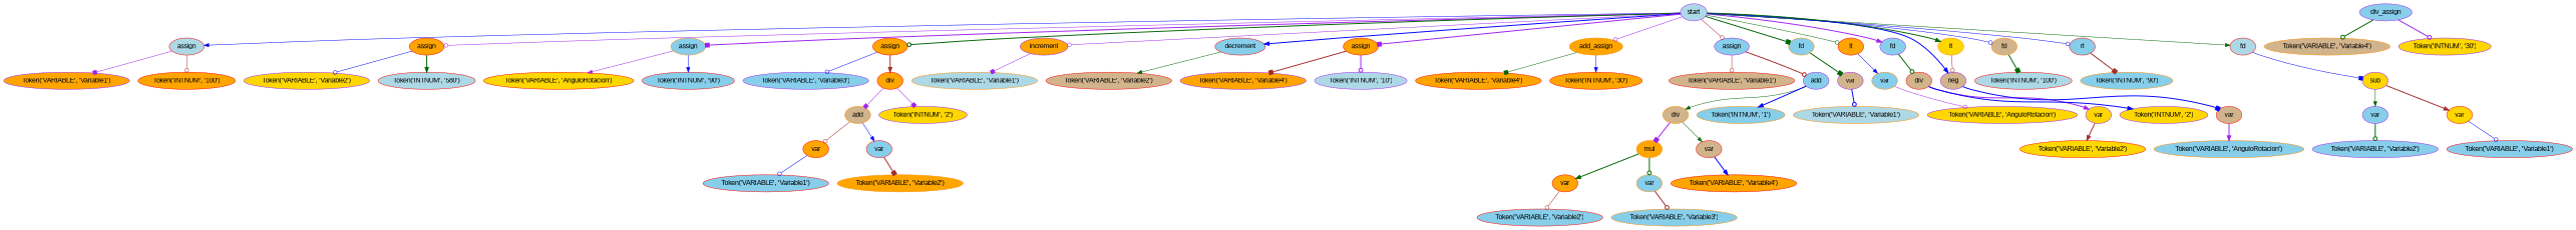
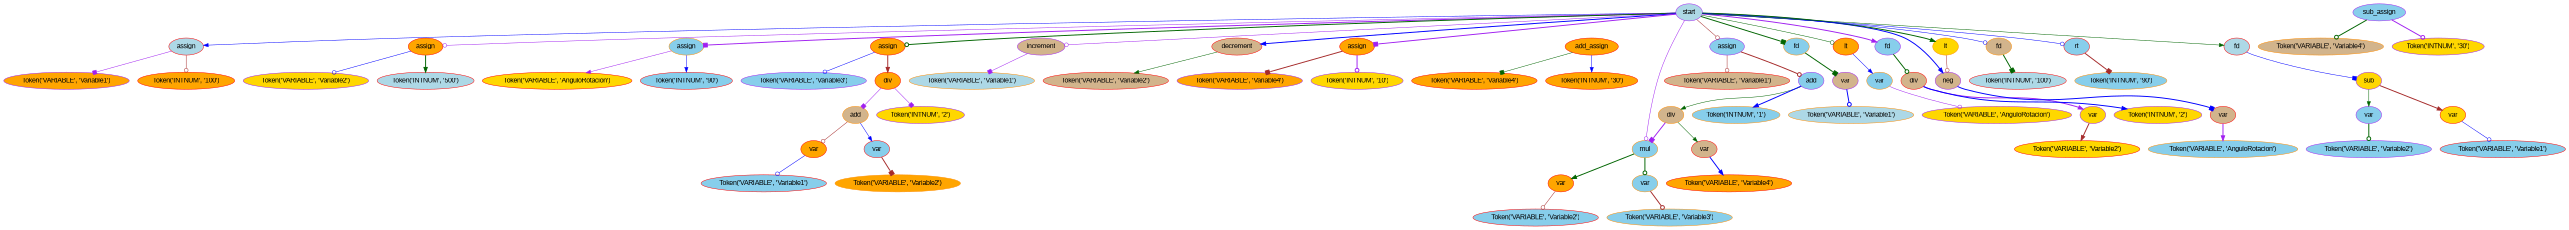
  digraph {
    fontname="Liberation Sans"
    rankdir=TD
    node [color=red fillcolor=skyblue fontname="Liberation Sans" style=filled]
    edge [arrowhead=odot color=blue fontname="Liberation Sans" style=solid]
    n1 [color=purple fillcolor=orange label="Token('VARIABLE', 'Variable1')"]
    n2 [fillcolor=orange label="Token('INTNUM', '100')"]
    n3 [fillcolor=lightblue label=assign]
    n4 [color=purple fillcolor=gold label="Token('VARIABLE', 'Variable2')"]
-   n5 [fillcolor=lightblue label="Token('INTNUM', '580')"]
+   n5 [fillcolor=lightblue label="Token('INTNUM', '500')"]
    n6 [fillcolor=orange label=assign]
    n7 [fillcolor=gold label="Token('VARIABLE', 'AnguloRotacion')"]
    n8 [label="Token('INTNUM', '90')"]
    n9 [color=darkorange label=assign]
    n10 [color=purple label="Token('VARIABLE', 'Variable3')"]
    n11 [label="Token('VARIABLE', 'Variable1')"]
    n12 [fillcolor=orange label=var]
    n13 [color=darkorange fillcolor=orange label="Token('VARIABLE', 'Variable2')"]
    n14 [label=var]
    n15 [color=darkorange fillcolor=tan label=add]
    n16 [color=purple fillcolor=gold label="Token('INTNUM', '2')"]
    n17 [fillcolor=orange label=div]
    n18 [fillcolor=orange label=assign]
    n19 [color=darkorange fillcolor=lightblue label="Token('VARIABLE', 'Variable1')"]
-   n20 [color=purple fillcolor=orange label=increment]
+   n20 [color=purple fillcolor=tan label=increment]
    n21 [fillcolor=tan label="Token('VARIABLE', 'Variable2')"]
-   n22 [label=decrement]
+   n22 [fillcolor=tan label=decrement]
    n23 [color=purple fillcolor=orange label="Token('VARIABLE', 'Variable4')"]
-   n24 [color=purple fillcolor=lightblue label="Token('INTNUM', '10')"]
+   n24 [color=purple fillcolor=gold label="Token('INTNUM', '10')"]
    n25 [fillcolor=orange label=assign]
    n26 [fillcolor=orange label="Token('VARIABLE', 'Variable4')"]
    n27 [fillcolor=orange label="Token('INTNUM', '30')"]
-   n28 [color=darkorange fillcolor=orange label=add_assign]
+   n28 [fillcolor=orange label=add_assign]
    n29 [color=darkorange fillcolor=tan label="Token('VARIABLE', 'Variable4')"]
    n30 [color=purple fillcolor=gold label="Token('INTNUM', '30')"]
-   n31 [color=purple label=div_assign]
+   n31 [color=purple label=sub_assign]
    n32 [fillcolor=tan label="Token('VARIABLE', 'Variable1')"]
    n33 [label="Token('VARIABLE', 'Variable2')"]
    n34 [fillcolor=orange label=var]
    n35 [color=darkorange label="Token('VARIABLE', 'Variable3')"]
    n36 [color=darkorange label=var]
-   n37 [color=darkorange fillcolor=orange label=mul]
+   n37 [color=darkorange label=mul]
    n38 [fillcolor=orange label="Token('VARIABLE', 'Variable4')"]
    n39 [fillcolor=tan label=var]
    n40 [color=darkorange fillcolor=tan label=div]
    n41 [color=darkorange label="Token('INTNUM', '1')"]
    n42 [color=purple label=add]
    n43 [color=purple label=assign]
    n44 [color=darkorange fillcolor=lightblue label="Token('VARIABLE', 'Variable1')"]
    n45 [color=purple fillcolor=tan label=var]
    n46 [color=darkorange label=fd]
    n47 [color=purple fillcolor=gold label="Token('VARIABLE', 'AnguloRotacion')"]
    n48 [color=darkorange label=var]
    n49 [fillcolor=orange label=lt]
    n50 [fillcolor=gold label="Token('VARIABLE', 'Variable2')"]
    n51 [color=purple fillcolor=gold label=var]
    n52 [color=purple fillcolor=gold label="Token('INTNUM', '2')"]
    n53 [fillcolor=tan label=div]
    n54 [color=purple label=fd]
    n55 [color=darkorange label="Token('VARIABLE', 'AnguloRotacion')"]
    n56 [fillcolor=tan label=var]
    n57 [color=purple fillcolor=tan label=neg]
    n58 [color=darkorange fillcolor=gold label=lt]
    n59 [fillcolor=lightblue label="Token('INTNUM', '100')"]
    n60 [color=darkorange fillcolor=tan label=fd]
    n61 [color=darkorange label="Token('INTNUM', '90')"]
    n62 [label=rt]
    n63 [color=purple label="Token('VARIABLE', 'Variable2')"]
    n64 [color=purple label=var]
    n65 [label="Token('VARIABLE', 'Variable1')"]
    n66 [fillcolor=gold label=var]
    n67 [color=purple fillcolor=gold label=sub]
    n68 [fillcolor=lightblue label=fd]
    n69 [color=purple fillcolor=lightblue label=start]
    n3 -> n1 [arrowhead=box color=purple]
    n3 -> n2 [color=brown]
    n6 -> n4
    n6 -> n5 [arrowhead=normal color=darkgreen style=bold]
    n9 -> n7 [arrowhead=normal color=purple]
    n9 -> n8 [arrowhead=normal]
    n12 -> n11
    n14 -> n13 [arrowhead=box color=brown style=bold]
    n15 -> n12 [color=brown]
    n15 -> n14 [arrowhead=normal]
    n17 -> n15 [arrowhead=box color=purple]
    n17 -> n16 [arrowhead=box color=purple]
    n18 -> n10
    n18 -> n17 [arrowhead=normal color=brown style=bold]
    n20 -> n19 [arrowhead=box color=purple]
    n22 -> n21 [arrowhead=normal color=darkgreen]
    n25 -> n23 [arrowhead=box color=brown style=bold]
    n25 -> n24 [color=purple style=bold]
    n28 -> n26 [arrowhead=box color=darkgreen]
    n28 -> n27 [arrowhead=normal]
    n31 -> n29 [color=darkgreen style=bold]
    n31 -> n30 [color=purple style=bold]
    n34 -> n33 [color=brown]
    n36 -> n35 [color=brown style=bold]
    n37 -> n34 [arrowhead=normal color=darkgreen style=bold]
    n37 -> n36 [color=darkgreen style=bold]
    n39 -> n38 [arrowhead=normal style=bold]
    n40 -> n37 [arrowhead=box color=purple style=bold]
    n40 -> n39 [arrowhead=normal color=darkgreen]
    n42 -> n40 [arrowhead=normal color=darkgreen]
    n42 -> n41 [arrowhead=normal style=bold]
    n43 -> n32 [color=brown]
    n43 -> n42 [color=brown style=bold]
    n45 -> n44 [style=bold]
    n46 -> n45 [arrowhead=box color=darkgreen style=bold]
    n48 -> n47 [color=purple]
    n49 -> n48 [arrowhead=normal]
    n51 -> n50 [arrowhead=normal color=brown style=bold]
    n53 -> n51 [arrowhead=normal color=purple style=bold]
    n53 -> n52 [arrowhead=normal style=bold]
    n54 -> n53 [color=darkgreen style=bold]
    n56 -> n55 [arrowhead=normal color=purple style=bold]
    n57 -> n56 [arrowhead=box style=bold]
    n58 -> n57 [color=brown]
    n60 -> n59 [arrowhead=box color=darkgreen style=bold]
    n62 -> n61 [arrowhead=box color=brown style=bold]
    n64 -> n63 [color=darkgreen style=bold]
    n66 -> n65
    n67 -> n64 [arrowhead=normal color=darkgreen]
    n67 -> n66 [arrowhead=normal color=brown style=bold]
    n68 -> n67 [arrowhead=box]
    n69 -> n3 [arrowhead=normal]
    n69 -> n6 [color=purple]
    n69 -> n9 [arrowhead=box color=purple style=bold]
    n69 -> n18 [color=darkgreen style=bold]
    n69 -> n20 [color=purple]
    n69 -> n22 [arrowhead=normal style=bold]
    n69 -> n25 [arrowhead=box color=purple style=bold]
-   n69 -> n28 [color=purple]
+   n69 -> n37 [color=purple]
    n69 -> n43 [color=brown]
    n69 -> n46 [arrowhead=box color=darkgreen style=bold]
    n69 -> n49 [color=darkgreen]
    n69 -> n54 [arrowhead=normal color=purple style=bold]
    n69 -> n57 [arrowhead=normal style=bold]
    n69 -> n58 [arrowhead=normal color=darkgreen style=bold]
    n69 -> n60
    n69 -> n62
    n69 -> n68 [arrowhead=normal color=darkgreen]
  }
